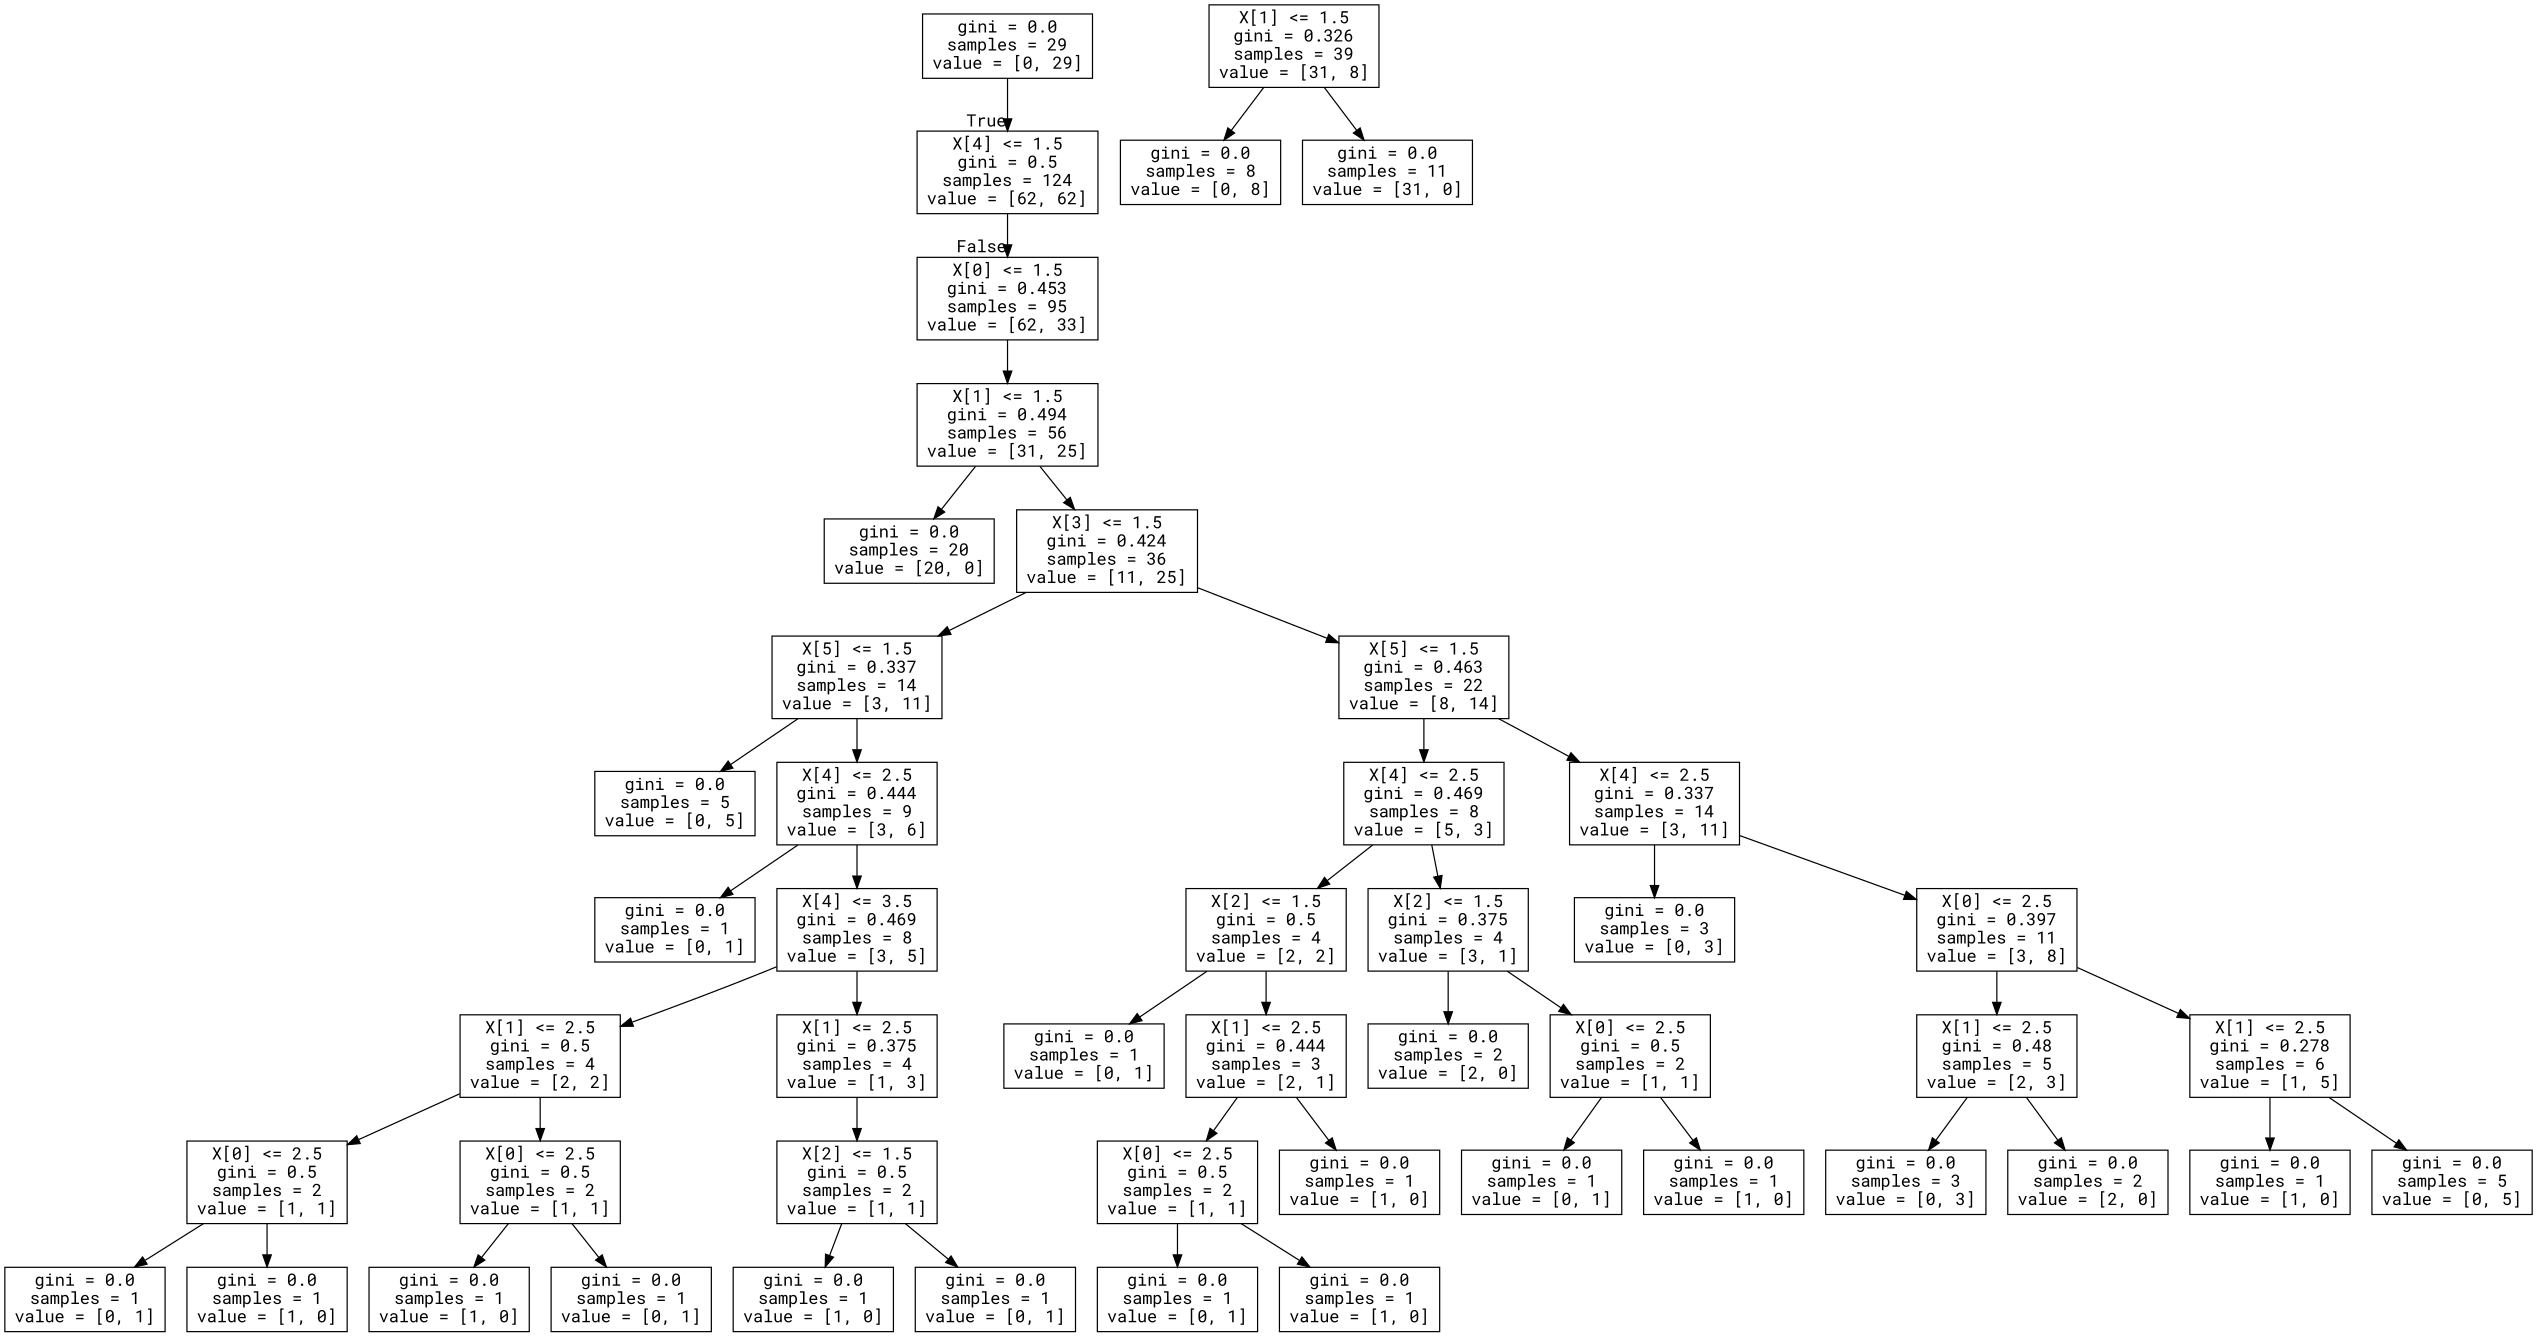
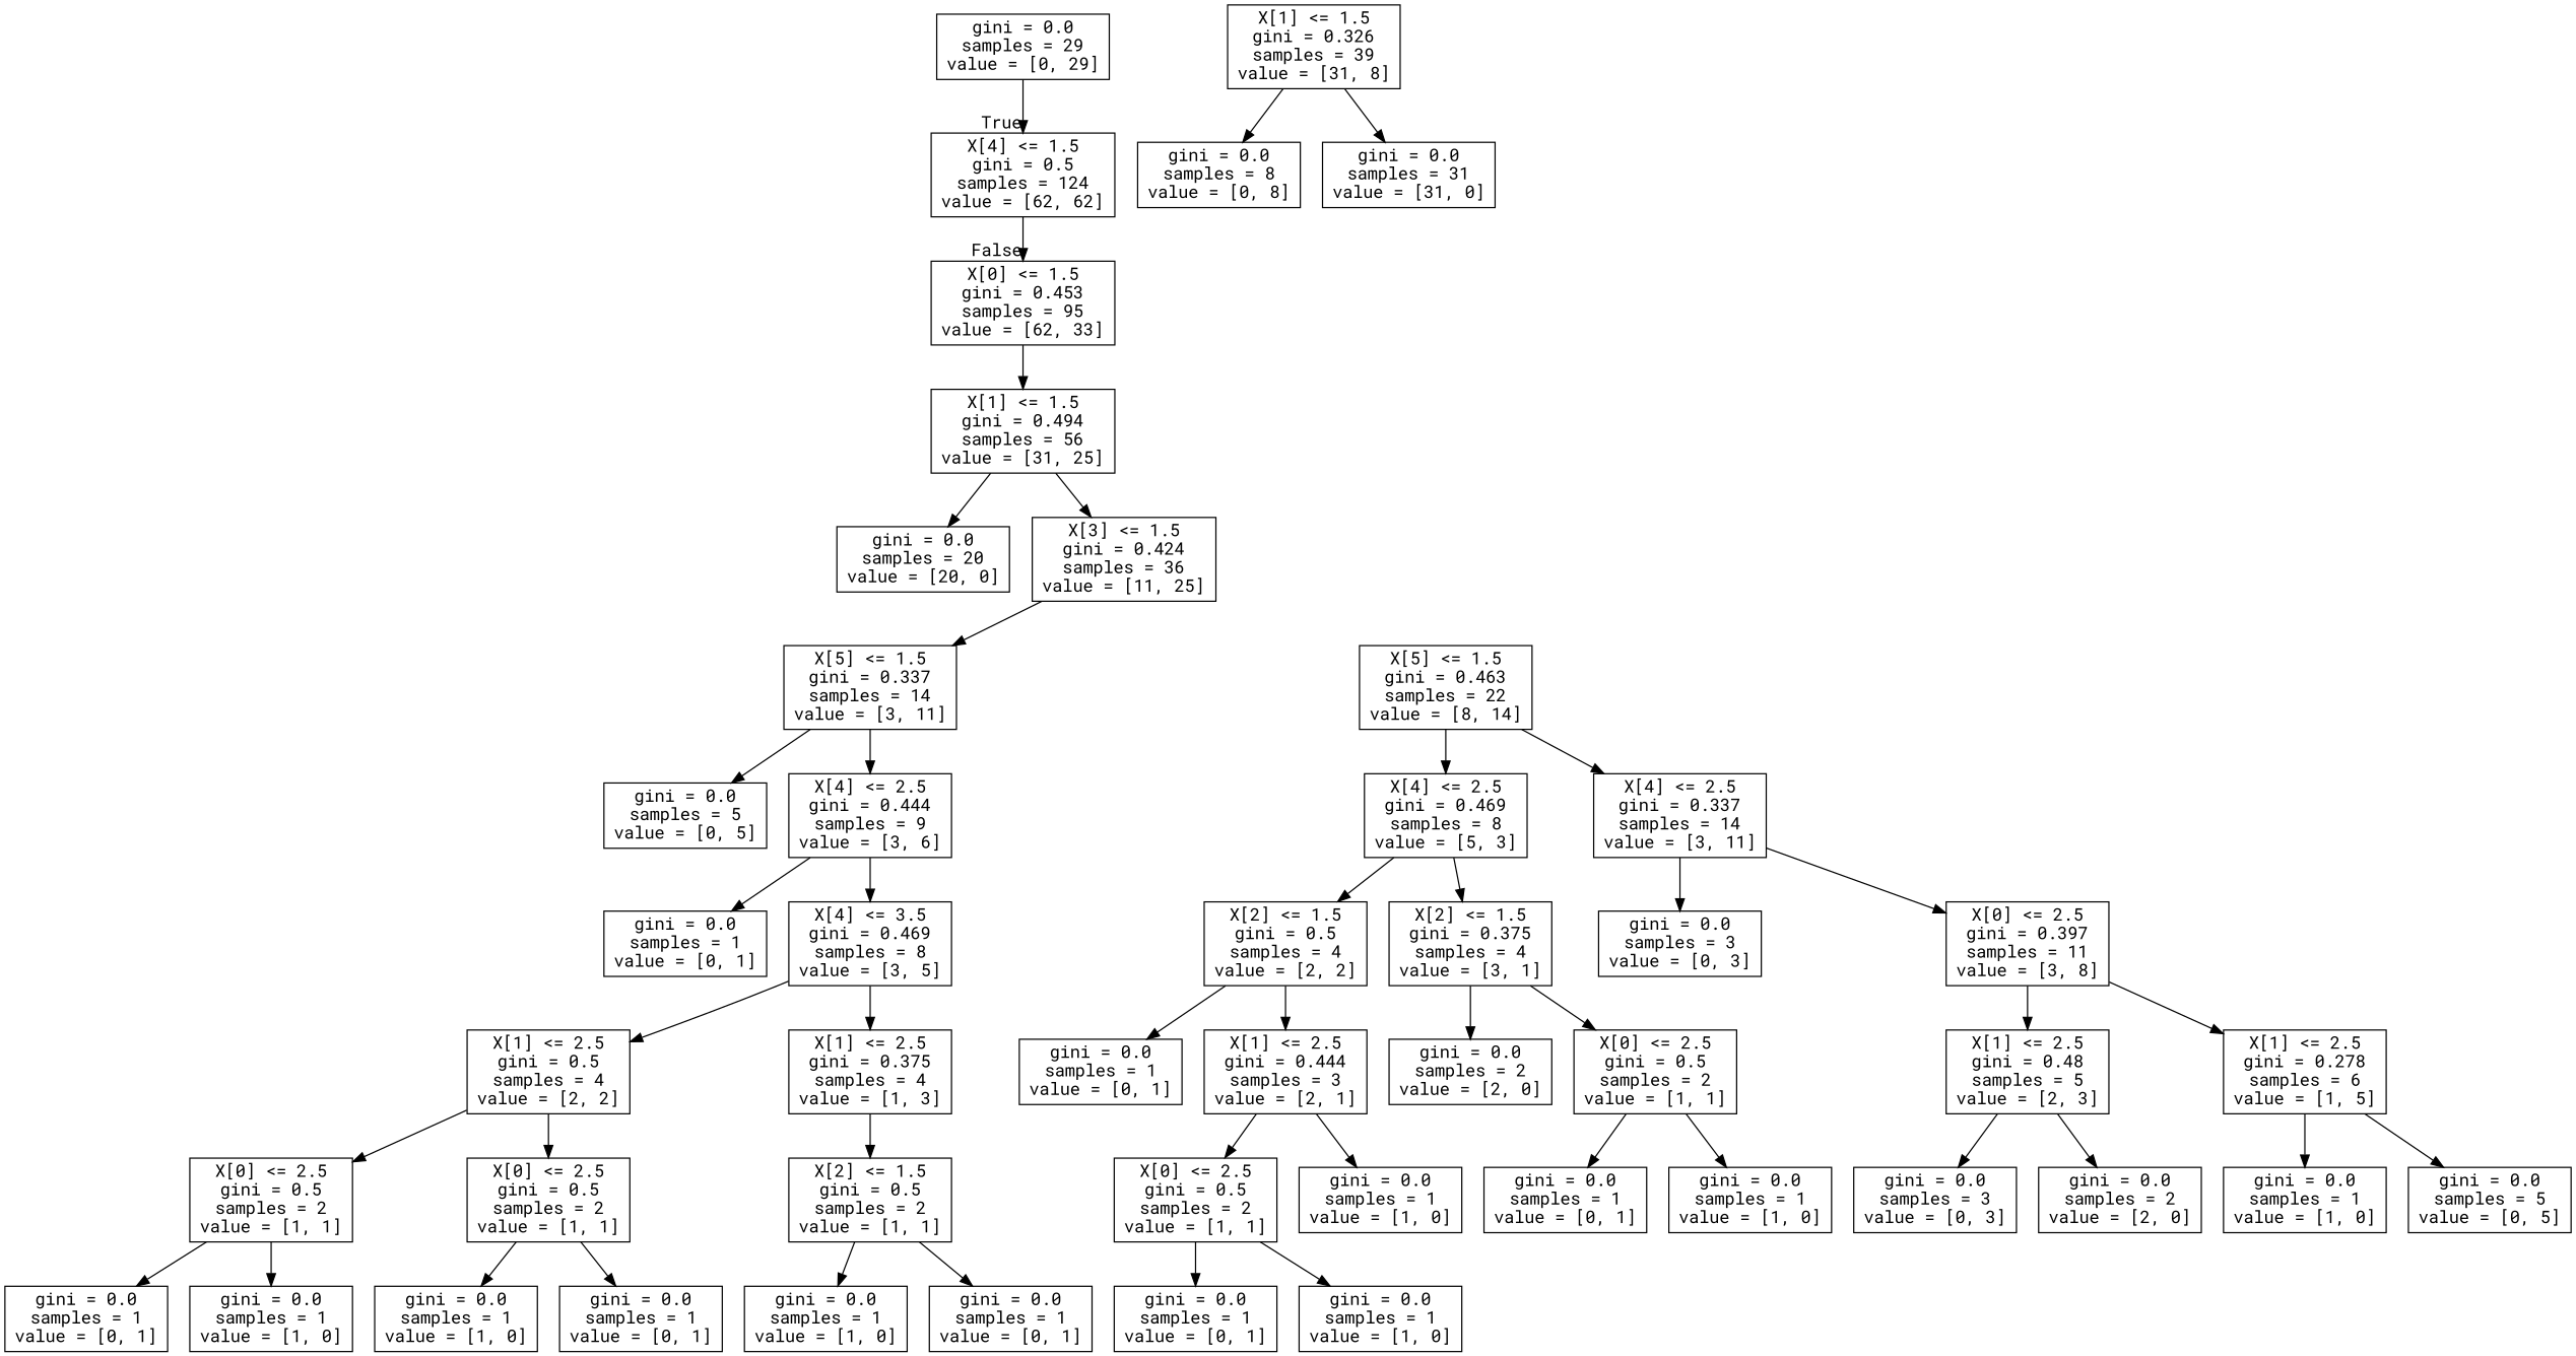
  digraph {
    fontname="Roboto Mono"
    node [fontname="Roboto Mono" shape=box]
    edge [fontname="Roboto Mono"]
    n1 [label="X[4] <= 1.5\ngini = 0.5\nsamples = 124\nvalue = [62, 62]"]
    n2 [label="X[0] <= 1.5\ngini = 0.453\nsamples = 95\nvalue = [62, 33]"]
    n3 [label="gini = 0.0\nsamples = 29\nvalue = [0, 29]"]
    n4 [label="X[1] <= 1.5\ngini = 0.494\nsamples = 56\nvalue = [31, 25]"]
    n5 [label="X[1] <= 1.5\ngini = 0.326\nsamples = 39\nvalue = [31, 8]"]
    n6 [label="gini = 0.0\nsamples = 8\nvalue = [0, 8]"]
-   n7 [label="gini = 0.0\nsamples = 11\nvalue = [31, 0]"]
+   n7 [label="gini = 0.0\nsamples = 31\nvalue = [31, 0]"]
    n8 [label="gini = 0.0\nsamples = 20\nvalue = [20, 0]"]
    n9 [label="X[3] <= 1.5\ngini = 0.424\nsamples = 36\nvalue = [11, 25]"]
    n10 [label="X[5] <= 1.5\ngini = 0.337\nsamples = 14\nvalue = [3, 11]"]
    n11 [label="X[5] <= 1.5\ngini = 0.463\nsamples = 22\nvalue = [8, 14]"]
    n12 [label="gini = 0.0\nsamples = 5\nvalue = [0, 5]"]
    n13 [label="X[4] <= 2.5\ngini = 0.444\nsamples = 9\nvalue = [3, 6]"]
    n14 [label="X[4] <= 2.5\ngini = 0.469\nsamples = 8\nvalue = [5, 3]"]
    n15 [label="X[4] <= 2.5\ngini = 0.337\nsamples = 14\nvalue = [3, 11]"]
    n16 [label="gini = 0.0\nsamples = 1\nvalue = [0, 1]"]
    n17 [label="X[4] <= 3.5\ngini = 0.469\nsamples = 8\nvalue = [3, 5]"]
    n18 [label="X[1] <= 2.5\ngini = 0.5\nsamples = 4\nvalue = [2, 2]"]
    n19 [label="X[1] <= 2.5\ngini = 0.375\nsamples = 4\nvalue = [1, 3]"]
    n20 [label="X[0] <= 2.5\ngini = 0.5\nsamples = 2\nvalue = [1, 1]"]
    n21 [label="X[0] <= 2.5\ngini = 0.5\nsamples = 2\nvalue = [1, 1]"]
    n22 [label="X[2] <= 1.5\ngini = 0.5\nsamples = 2\nvalue = [1, 1]"]
    n23 [label="gini = 0.0\nsamples = 1\nvalue = [0, 1]"]
    n24 [label="gini = 0.0\nsamples = 1\nvalue = [1, 0]"]
    n25 [label="gini = 0.0\nsamples = 1\nvalue = [1, 0]"]
    n26 [label="gini = 0.0\nsamples = 1\nvalue = [0, 1]"]
    n27 [label="gini = 0.0\nsamples = 1\nvalue = [1, 0]"]
    n28 [label="gini = 0.0\nsamples = 1\nvalue = [0, 1]"]
    n29 [label="X[2] <= 1.5\ngini = 0.5\nsamples = 4\nvalue = [2, 2]"]
    n30 [label="X[2] <= 1.5\ngini = 0.375\nsamples = 4\nvalue = [3, 1]"]
    n31 [label="gini = 0.0\nsamples = 3\nvalue = [0, 3]"]
    n32 [label="X[0] <= 2.5\ngini = 0.397\nsamples = 11\nvalue = [3, 8]"]
    n33 [label="gini = 0.0\nsamples = 1\nvalue = [0, 1]"]
    n34 [label="X[1] <= 2.5\ngini = 0.444\nsamples = 3\nvalue = [2, 1]"]
    n35 [label="gini = 0.0\nsamples = 2\nvalue = [2, 0]"]
    n36 [label="X[0] <= 2.5\ngini = 0.5\nsamples = 2\nvalue = [1, 1]"]
    n37 [label="X[0] <= 2.5\ngini = 0.5\nsamples = 2\nvalue = [1, 1]"]
    n38 [label="gini = 0.0\nsamples = 1\nvalue = [1, 0]"]
    n39 [label="gini = 0.0\nsamples = 1\nvalue = [0, 1]"]
    n40 [label="gini = 0.0\nsamples = 1\nvalue = [1, 0]"]
    n41 [label="gini = 0.0\nsamples = 1\nvalue = [0, 1]"]
    n42 [label="gini = 0.0\nsamples = 1\nvalue = [1, 0]"]
    n43 [label="X[1] <= 2.5\ngini = 0.48\nsamples = 5\nvalue = [2, 3]"]
    n44 [label="X[1] <= 2.5\ngini = 0.278\nsamples = 6\nvalue = [1, 5]"]
    n45 [label="gini = 0.0\nsamples = 3\nvalue = [0, 3]"]
    n46 [label="gini = 0.0\nsamples = 2\nvalue = [2, 0]"]
    n47 [label="gini = 0.0\nsamples = 1\nvalue = [1, 0]"]
    n48 [label="gini = 0.0\nsamples = 5\nvalue = [0, 5]"]
    n1 -> n2 [headlabel=False labelangle=-45 labeldistance=2.5]
    n2 -> n4
    n3 -> n1 [headlabel=True labelangle=45 labeldistance=2.5]
    n4 -> n8
    n4 -> n9
    n5 -> n6
    n5 -> n7
    n9 -> n10
-   n9 -> n11
    n10 -> n12
    n10 -> n13
    n11 -> n14
    n11 -> n15
    n13 -> n16
    n13 -> n17
    n14 -> n29
    n14 -> n30
    n15 -> n31
    n15 -> n32
    n17 -> n18
    n17 -> n19
    n18 -> n20
    n18 -> n21
    n19 -> n22
    n20 -> n23
    n20 -> n24
    n21 -> n25
    n21 -> n26
    n22 -> n27
    n22 -> n28
    n29 -> n33
    n29 -> n34
    n30 -> n35
    n30 -> n36
    n32 -> n43
    n32 -> n44
    n34 -> n37
    n34 -> n38
    n36 -> n41
    n36 -> n42
    n37 -> n39
    n37 -> n40
    n43 -> n45
    n43 -> n46
    n44 -> n47
    n44 -> n48
  }
